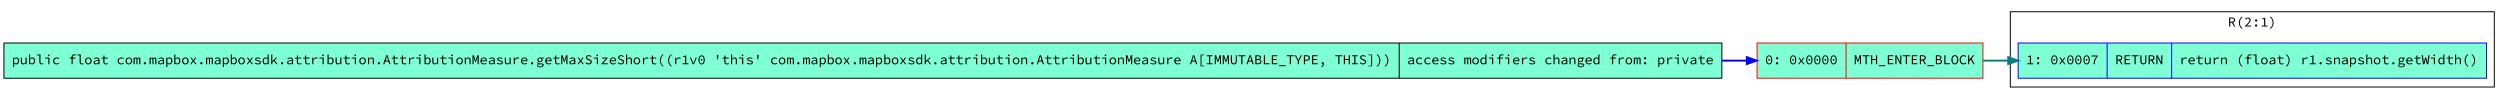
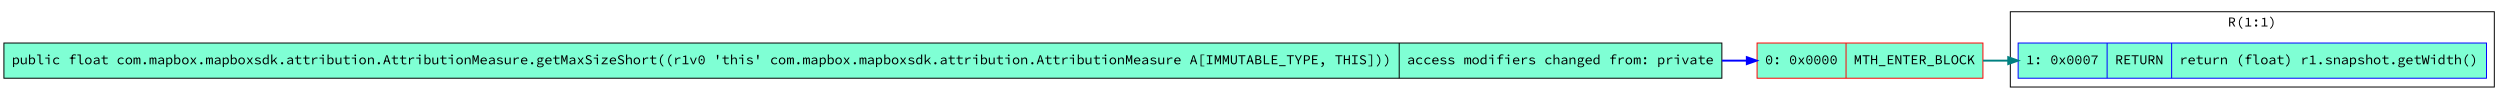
  digraph {
    rankdir=LR
    fontname="Source Code Pro"
    node [shape=record style=filled fillcolor=aquamarine fontname="Source Code Pro"]
    edge [style=bold fontname="Source Code Pro"]
    n1 [color=blue label="{1\:\ 0x0007|RETURN\l|return (float) r1.snapshot.getWidth()\l}"]
    n2 [color=red label="{0\:\ 0x0000|MTH_ENTER_BLOCK\l}"]
    n3 [label="{public float com.mapbox.mapboxsdk.attribution.AttributionMeasure.getMaxSizeShort((r1v0 'this' com.mapbox.mapboxsdk.attribution.AttributionMeasure A[IMMUTABLE_TYPE, THIS]))  | access modifiers changed from: private\l}"]
    subgraph cluster_1 {
-     label="R(2:1)"
+     label="R(1:1)"
      n1
    }
    n2 -> n1 [color=teal]
    n3 -> n2 [color=blue]
  }
